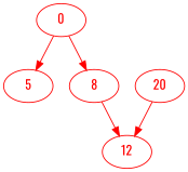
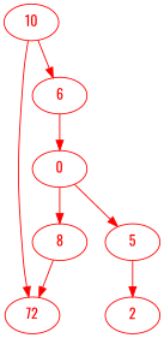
  digraph {
    fontname=Oswald
    node [color=red fontcolor=red fontname=Oswald]
    edge [color=red fontname=Oswald]
    n1 [label=5]
    0
    8
-   12
-   10 [label=20]
+   2
+   12 [label=72]
+   6
+   10
+   n1 -> 2
    0 -> n1
    0 -> 8
    8 -> 12
+   6 -> 0
    10 -> 12
+   10 -> 6
  }
